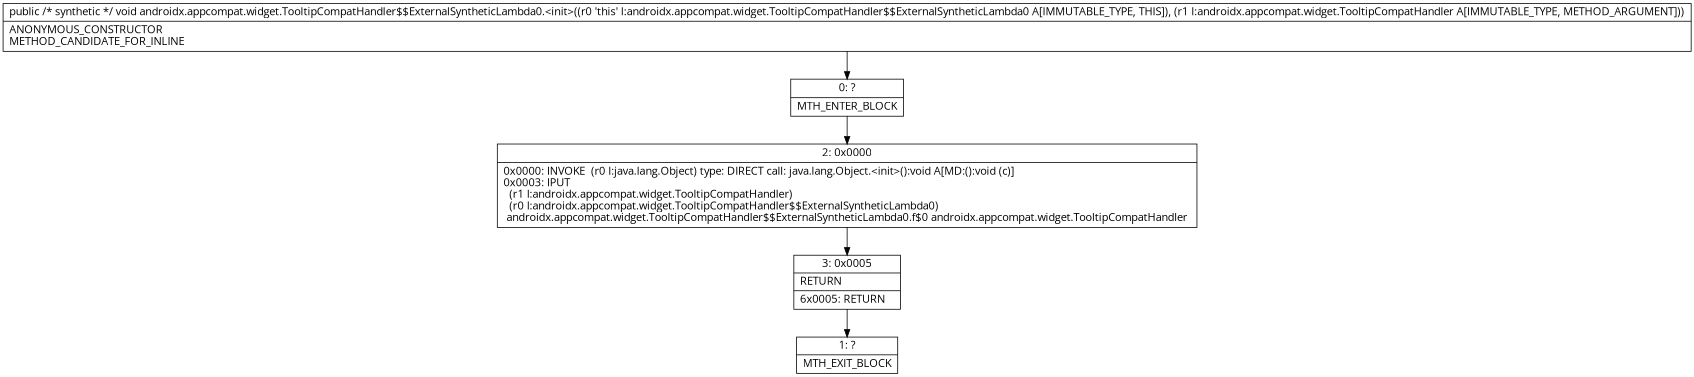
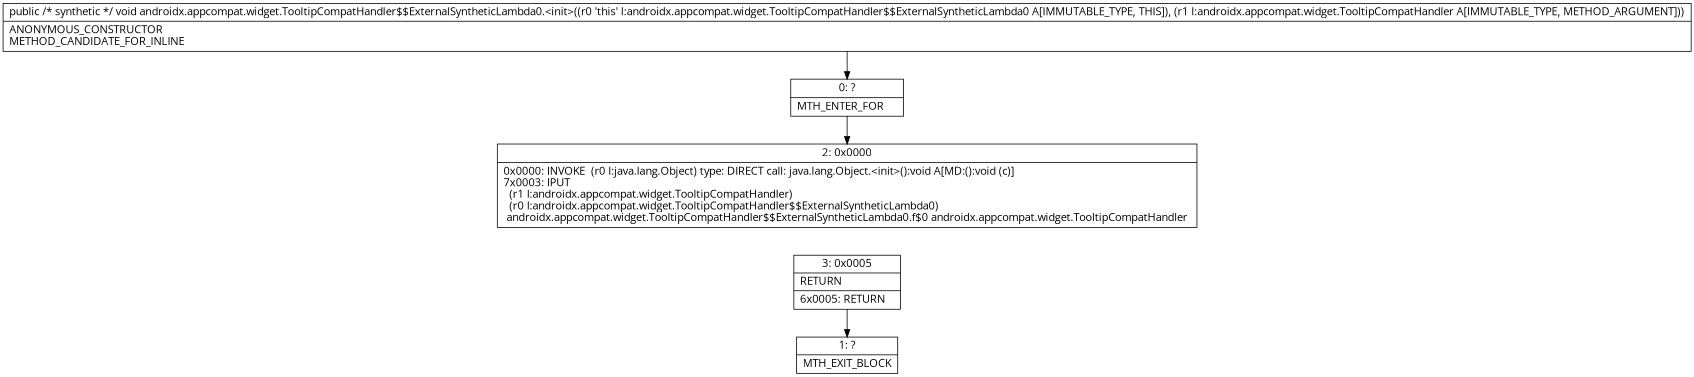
  digraph {
    fontname="Open Sans"
    node [fontname="Open Sans" shape=record]
    edge [fontname="Open Sans"]
-   n1 [label="{0\:\ ?|MTH_ENTER_BLOCK\l}"]
-   n2 [label="{2\:\ 0x0000|0x0000: INVOKE  (r0 I:java.lang.Object) type: DIRECT call: java.lang.Object.\<init\>():void A[MD:():void (c)]\l0x0003: IPUT  \l  (r1 I:androidx.appcompat.widget.TooltipCompatHandler)\l  (r0 I:androidx.appcompat.widget.TooltipCompatHandler$$ExternalSyntheticLambda0)\l androidx.appcompat.widget.TooltipCompatHandler$$ExternalSyntheticLambda0.f$0 androidx.appcompat.widget.TooltipCompatHandler \l}"]
+   n1 [label="{0\:\ ?|MTH_ENTER_FOR\l}"]
+   n2 [label="{2\:\ 0x0000|0x0000: INVOKE  (r0 I:java.lang.Object) type: DIRECT call: java.lang.Object.\<init\>():void A[MD:():void (c)]\l7x0003: IPUT  \l  (r1 I:androidx.appcompat.widget.TooltipCompatHandler)\l  (r0 I:androidx.appcompat.widget.TooltipCompatHandler$$ExternalSyntheticLambda0)\l androidx.appcompat.widget.TooltipCompatHandler$$ExternalSyntheticLambda0.f$0 androidx.appcompat.widget.TooltipCompatHandler \l}"]
    n3 [label="{3\:\ 0x0005|RETURN\l|6x0005: RETURN   \l}"]
    n4 [label="{1\:\ ?|MTH_EXIT_BLOCK\l}"]
    n5 [label="{public \/* synthetic *\/ void androidx.appcompat.widget.TooltipCompatHandler$$ExternalSyntheticLambda0.\<init\>((r0 'this' I:androidx.appcompat.widget.TooltipCompatHandler$$ExternalSyntheticLambda0 A[IMMUTABLE_TYPE, THIS]), (r1 I:androidx.appcompat.widget.TooltipCompatHandler A[IMMUTABLE_TYPE, METHOD_ARGUMENT]))  | ANONYMOUS_CONSTRUCTOR\lMETHOD_CANDIDATE_FOR_INLINE\l}"]
    n1 -> n2
-   n2 -> n3
    n3 -> n4
    n5 -> n1
  }
